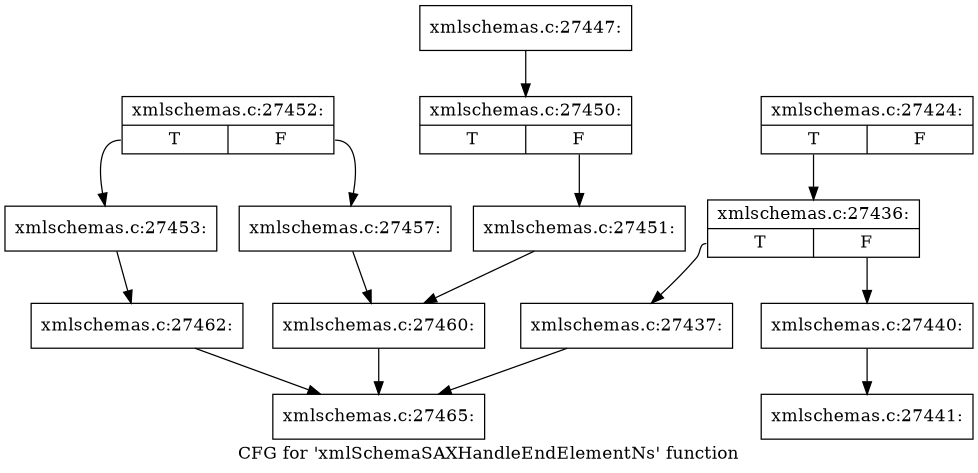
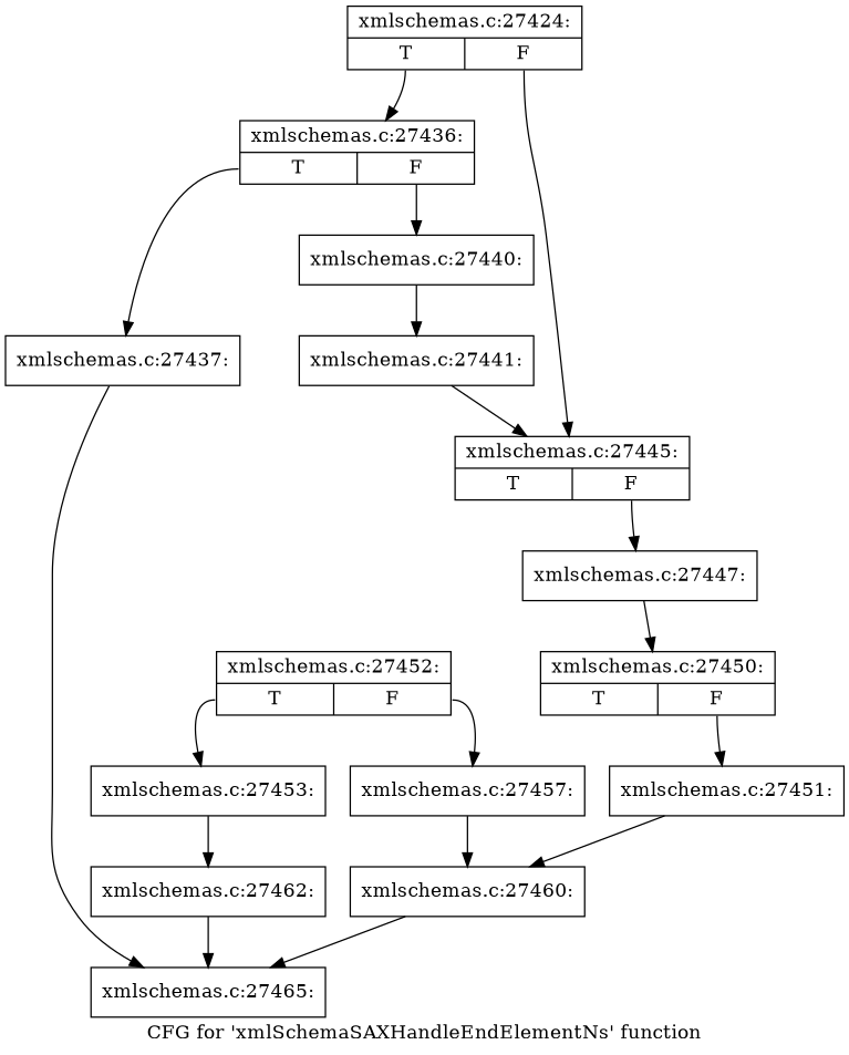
  digraph {
    label="CFG for 'xmlSchemaSAXHandleEndElementNs' function"
    node [shape=record]
    n1 [label="{xmlschemas.c:27424:|{<s0>T|<s1>F}}"]
    n2 [label="{xmlschemas.c:27436:|{<s0>T|<s1>F}}"]
+   n3 [label="{xmlschemas.c:27445:|{<s0>T|<s1>F}}"]
    n4 [label="{xmlschemas.c:27437:}"]
    n5 [label="{xmlschemas.c:27440:}"]
    n6 [label="{xmlschemas.c:27447:}"]
    n7 [label="{xmlschemas.c:27465:}"]
    n8 [label="{xmlschemas.c:27441:}"]
    n9 [label="{xmlschemas.c:27450:|{<s0>T|<s1>F}}"]
    n10 [label="{xmlschemas.c:27451:}"]
    n11 [label="{xmlschemas.c:27452:|{<s0>T|<s1>F}}"]
    n12 [label="{xmlschemas.c:27453:}"]
    n13 [label="{xmlschemas.c:27457:}"]
    n14 [label="{xmlschemas.c:27460:}"]
    n15 [label="{xmlschemas.c:27462:}"]
    n1 -> n2 [tailport=s0]
+   n1 -> n3 [tailport=s1]
    n2 -> n4 [tailport=s0]
    n2 -> n5 [tailport=s1]
+   n3 -> n6 [tailport=s1]
    n4 -> n7
    n5 -> n8
    n6 -> n9
+   n8 -> n3
    n9 -> n10 [tailport=s1]
    n10 -> n14
    n11 -> n12 [tailport=s0]
    n11 -> n13 [tailport=s1]
    n12 -> n15
    n13 -> n14
    n14 -> n7
    n15 -> n7
  }
